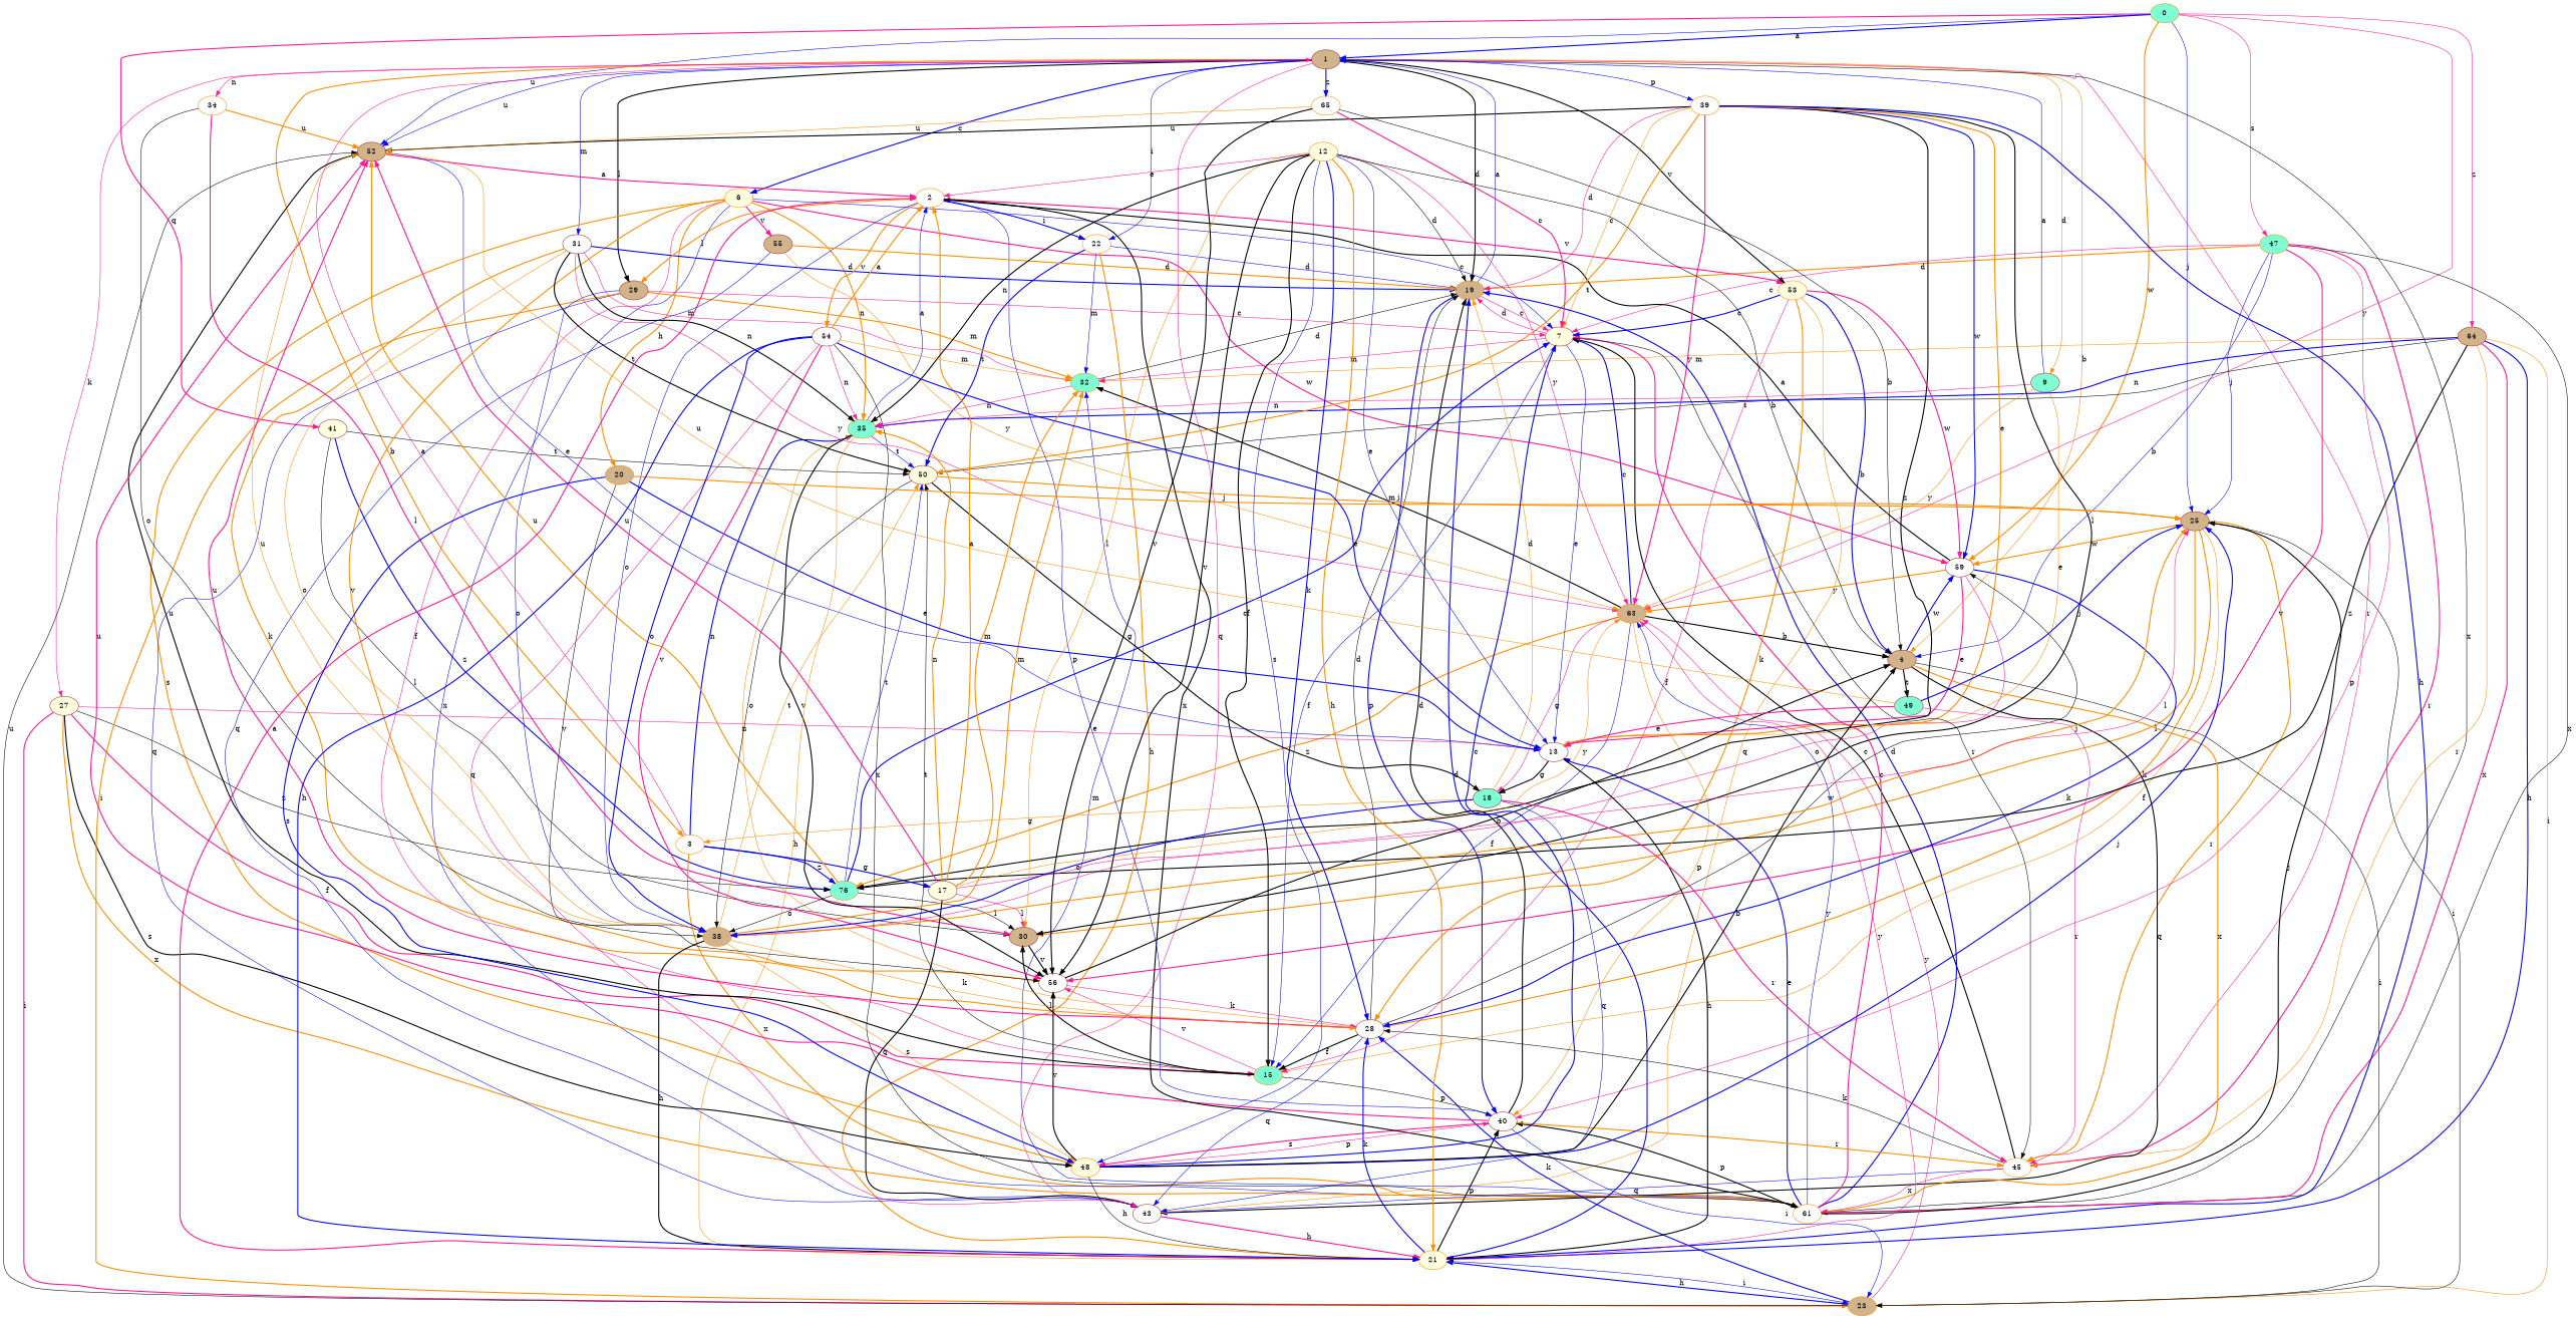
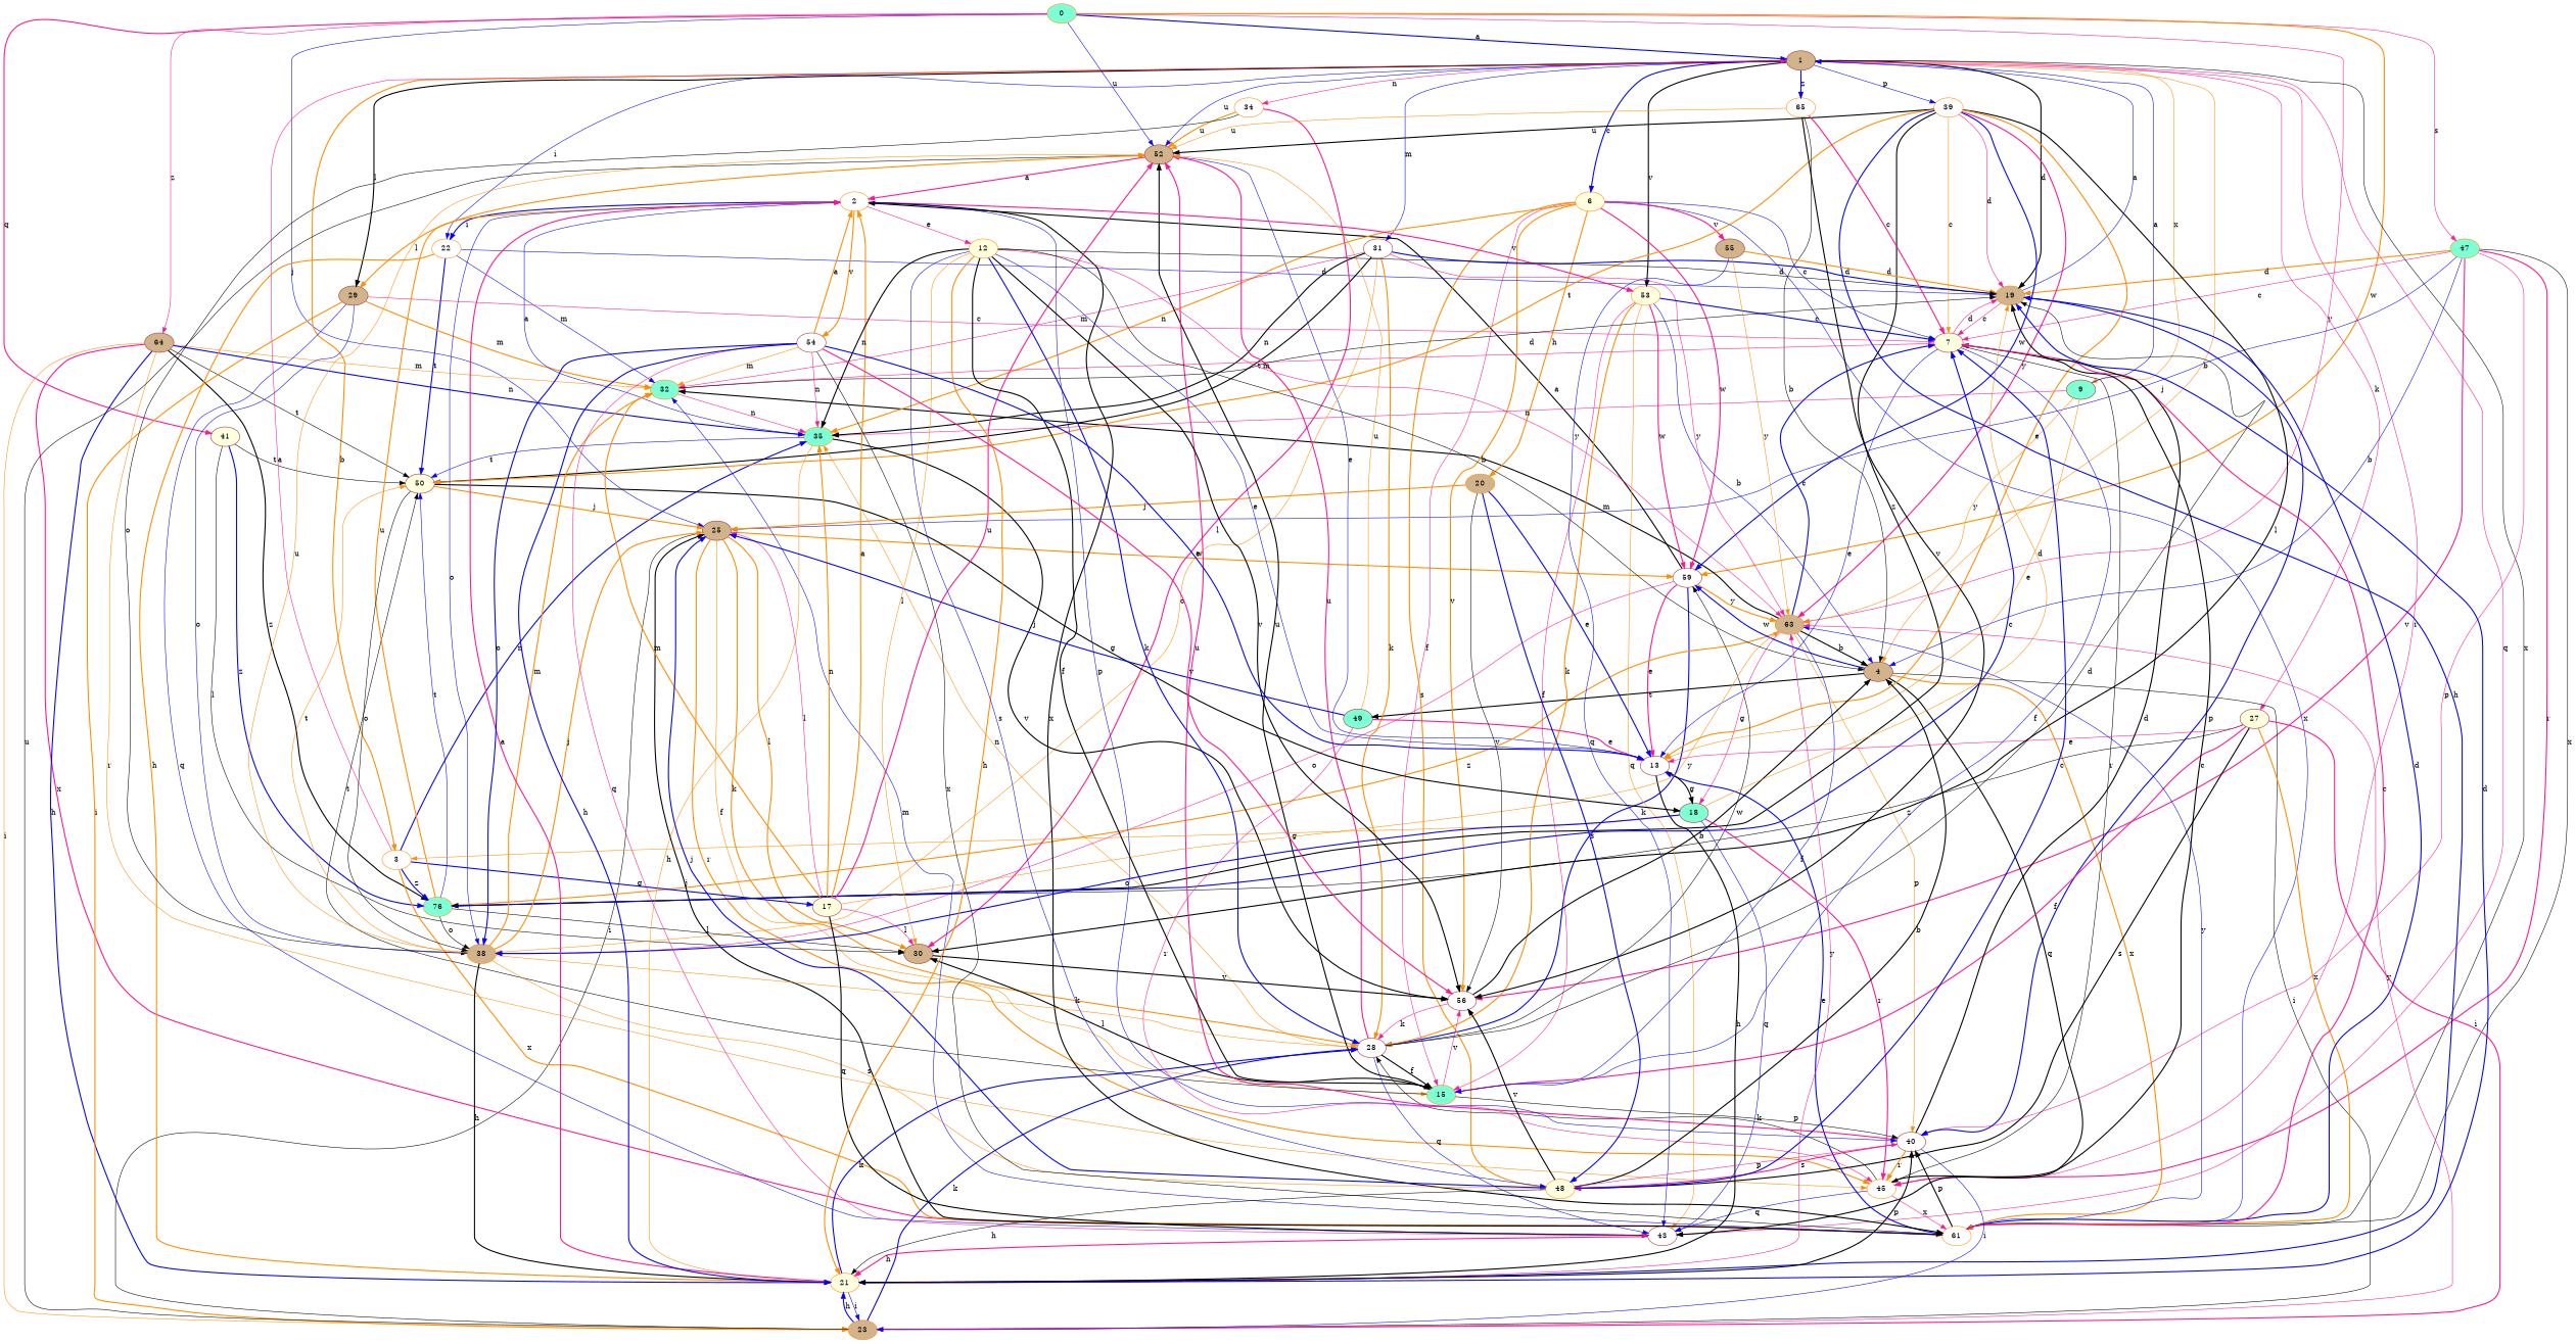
  strict digraph {
    node [color=darkorange fillcolor=white style=filled]
    edge [color=blue style=bold]
    0 [fillcolor=aquamarine]
    1 [color=brown fillcolor=tan]
    25 [color=brown fillcolor=tan]
    41 [color=brown fillcolor=lightyellow]
    47 [fillcolor=aquamarine]
    52 [color=brown fillcolor=tan]
    59 [color=brown]
    63 [fillcolor=tan]
    64 [color=brown fillcolor=tan]
    3
    4 [color=brown fillcolor=tan]
    6 [fillcolor=lightyellow]
    9 [color=brown fillcolor=aquamarine]
    n14 [fillcolor=tan label=19]
    22
    27 [color=brown fillcolor=lightyellow]
    29 [color=brown fillcolor=tan]
    31 [color=brown]
    34
    39
    43 [color=brown]
    45
    53 [fillcolor=lightyellow]
    61
    65
    23 [fillcolor=tan]
    15 [fillcolor=aquamarine]
    28 [color=brown]
    30 [color=brown fillcolor=tan]
    n30 [fillcolor=aquamarine label=76]
    50 [color=brown fillcolor=lightyellow]
    40 [color=brown]
    7 [color=brown fillcolor=lightyellow]
    56 [color=brown]
    2
    13 [color=brown]
    38 [fillcolor=tan]
    18 [color=brown fillcolor=aquamarine]
    32 [fillcolor=aquamarine]
    35 [fillcolor=aquamarine]
    21 [fillcolor=lightyellow]
    17 [color=brown fillcolor=lightyellow]
    49 [color=brown fillcolor=aquamarine]
    20 [fillcolor=tan]
    48 [fillcolor=lightyellow]
    55 [color=brown fillcolor=tan]
    12 [fillcolor=lightyellow]
    54 [color=brown]
    0 -> 1 [label=a]
    0 -> 25 [label=j style=solid]
    0 -> 41 [color=deeppink label=q]
    0 -> 47 [color=deeppink label=s style=solid]
    0 -> 52 [label=u style=solid]
    0 -> 59 [color=darkorange label=w]
    0 -> 63 [color=deeppink label=y style=solid]
    0 -> 64 [color=deeppink label=z style=solid]
    1 -> 52 [label=u style=solid]
    1 -> 3 [color=darkorange label=b]
    1 -> 4 [color=darkorange label=b style=solid]
    1 -> 6 [label=c]
-   1 -> 9 [color=darkorange label=d style=solid]
+   1 -> 9 [color=darkorange label=x style=solid]
    1 -> n14 [color=black label=d]
    1 -> 22 [label=i style=solid]
    1 -> 27 [color=deeppink label=k style=solid]
    1 -> 29 [color=black label=l]
    1 -> 31 [label=m style=solid]
    1 -> 34 [color=deeppink label=n style=solid]
    1 -> 39 [label=p style=solid]
    1 -> 43 [color=deeppink label=q style=solid]
    1 -> 45 [color=deeppink label=r style=solid]
    1 -> 53 [color=black label=v]
    1 -> 61 [color=black label=x style=solid]
    1 -> 65 [label=z]
    25 -> 59 [color=darkorange label=w]
    25 -> 45 [color=darkorange label=r]
    25 -> 23 [color=black label=i style=solid]
    25 -> 15 [color=darkorange label=f style=solid]
    25 -> 28 [color=darkorange label=k]
    25 -> 30 [color=darkorange label=l]
    41 -> 30 [color=black label=l style=solid]
    41 -> n30 [label=z]
    41 -> 50 [color=black label=t style=solid]
    47 -> 25 [label=j style=solid]
    47 -> 4 [label=b style=solid]
    47 -> n14 [color=darkorange label=d]
    47 -> 45 [color=deeppink label=r]
    47 -> 61 [color=black label=x style=solid]
    47 -> 40 [color=deeppink label=p style=solid]
    47 -> 7 [color=deeppink label=c style=solid]
    47 -> 56 [color=deeppink label=v]
    52 -> 2 [color=deeppink label=a]
    52 -> 13 [label=e style=solid]
    59 -> 63 [color=darkorange label=y]
    59 -> 28 [label=k]
    59 -> 2 [color=black label=a]
    59 -> 13 [color=deeppink label=e]
    59 -> 38 [color=deeppink label=o style=solid]
    63 -> 4 [color=black label=b]
    63 -> 15 [label=f style=solid]
    63 -> n30 [color=darkorange label=z]
    63 -> 40 [color=darkorange label=p style=solid]
    63 -> 7 [label=c]
    63 -> 18 [color=deeppink label=g style=solid]
    63 -> 32 [color=black label=m]
    64 -> 45 [color=darkorange label=r style=solid]
    64 -> 61 [color=deeppink label=x]
    64 -> 23 [color=darkorange label=i style=solid]
    64 -> n30 [color=black label=z]
    64 -> 50 [color=black label=t style=solid]
    64 -> 32 [color=darkorange label=m style=solid]
    64 -> 35 [label=n]
    64 -> 21 [label=h]
    3 -> 1 [color=deeppink label=a style=solid]
    3 -> 61 [color=darkorange label=x]
    3 -> n30 [label=z]
    3 -> 35 [label=n]
    3 -> 17 [label=g]
    4 -> 59 [label=w]
    4 -> 43 [color=black label=q]
    4 -> 61 [color=darkorange label=x]
    4 -> 23 [color=black label=i style=solid]
    4 -> 49 [color=black label=t]
    6 -> 59 [color=deeppink label=w]
    6 -> 61 [label=x style=solid]
    6 -> 15 [color=deeppink label=f style=solid]
    6 -> 7 [label=c style=solid]
    6 -> 56 [color=darkorange label=v]
    6 -> 35 [color=darkorange label=n]
    6 -> 20 [color=darkorange label=h]
    6 -> 48 [color=darkorange label=s]
    6 -> 55 [color=deeppink label=v]
    9 -> 1 [label=a style=solid]
    9 -> 63 [color=darkorange label=y style=solid]
    9 -> 13 [color=darkorange label=e style=solid]
    9 -> 35 [color=deeppink label=n style=solid]
    n14 -> 1 [label=a style=solid]
    n14 -> 40 [label=p]
    n14 -> 7 [color=deeppink label=c style=solid]
    22 -> n14 [label=d style=solid]
    22 -> 50 [label=t]
    22 -> 32 [label=m style=solid]
    22 -> 21 [color=darkorange label=h]
    27 -> 61 [color=darkorange label=x]
    27 -> 23 [color=deeppink label=i]
    27 -> 15 [color=deeppink label=f]
    27 -> n30 [color=black label=z style=solid]
    27 -> 13 [color=deeppink label=e style=solid]
    27 -> 48 [color=black label=s]
    29 -> 43 [label=q style=solid]
    29 -> 23 [color=darkorange label=i]
    29 -> 7 [color=deeppink label=c style=solid]
    29 -> 38 [label=o style=solid]
    29 -> 32 [color=darkorange label=m]
    31 -> 63 [color=deeppink label=y style=solid]
    31 -> n14 [label=d]
    31 -> 28 [color=darkorange label=k]
    31 -> 50 [color=black label=t]
    31 -> 38 [color=darkorange label=o style=solid]
    31 -> 32 [color=deeppink label=m style=solid]
    31 -> 35 [color=black label=n]
    34 -> 52 [color=darkorange label=u]
    34 -> 30 [color=deeppink label=l]
    34 -> 38 [color=black label=o style=solid]
    39 -> 52 [color=black label=u]
    39 -> 59 [label=w]
    39 -> 63 [color=deeppink label=y]
    39 -> n14 [color=deeppink label=d style=solid]
    39 -> 30 [color=black label=l]
    39 -> n30 [color=black label=z]
    39 -> 50 [color=darkorange label=t]
    39 -> 7 [color=darkorange label=c style=solid]
    39 -> 13 [color=darkorange label=e]
    39 -> 21 [label=h]
    43 -> 21 [color=deeppink label=h]
    45 -> 43 [label=q style=solid]
    45 -> 61 [color=deeppink label=x style=solid]
    45 -> 28 [color=black label=k style=solid]
    45 -> 7 [color=black label=c]
    53 -> 59 [color=deeppink label=w]
-   53 -> 4 [label=b]
+   53 -> 4 [label=b style=solid]
    53 -> 43 [color=darkorange label=q style=solid]
    53 -> 15 [color=deeppink label=f style=solid]
    53 -> 28 [color=darkorange label=k]
    53 -> 7 [label=c]
    61 -> 25 [color=black label=j]
    61 -> 63 [label=y style=solid]
    61 -> n14 [label=d]
    61 -> 40 [color=black label=p]
    61 -> 7 [color=deeppink label=c]
    61 -> 13 [label=e]
    61 -> 32 [label=m style=solid]
    65 -> 52 [color=darkorange label=u style=solid]
    65 -> 4 [color=black label=b style=solid]
    65 -> 7 [color=deeppink label=c]
    65 -> 56 [color=black label=v]
    23 -> 52 [color=black label=u style=solid]
    23 -> 63 [color=deeppink label=y style=solid]
    23 -> 28 [label=k]
    23 -> 21 [label=h]
    15 -> 52 [color=black label=u]
    15 -> 30 [color=black label=l]
    15 -> 50 [color=black label=t style=solid]
    15 -> 40 [color=black label=p style=solid]
    15 -> 56 [color=deeppink label=v style=solid]
    28 -> 52 [color=deeppink label=u]
    28 -> 59 [color=black label=w style=solid]
    28 -> n14 [color=black label=d style=solid]
    28 -> 43 [label=q style=solid]
    28 -> 15 [color=black label=f]
    28 -> 35 [color=darkorange label=n style=solid]
    30 -> 56 [color=black label=v]
    n30 -> 52 [color=darkorange label=u]
    n30 -> 30 [color=black label=l style=solid]
    n30 -> 50 [label=t style=solid]
    n30 -> 7 [label=c]
    n30 -> 38 [color=black label=o style=solid]
    50 -> 25 [color=darkorange label=j]
    50 -> 38 [color=black label=o style=solid]
    50 -> 18 [color=black label=g]
    40 -> 52 [color=deeppink label=u]
    40 -> n14 [color=black label=d]
    40 -> 45 [color=darkorange label=r]
    40 -> 23 [label=i style=solid]
    40 -> 48 [color=deeppink label=s]
    7 -> n14 [color=deeppink label=d style=solid]
    7 -> 45 [color=black label=r style=solid]
    7 -> 15 [label=f style=solid]
    7 -> 13 [label=e style=solid]
    7 -> 32 [color=deeppink label=m style=solid]
    56 -> 4 [color=black label=b]
    56 -> 28 [color=deeppink label=k style=solid]
    2 -> 22 [label=i]
    2 -> 29 [color=darkorange label=l]
    2 -> 53 [color=deeppink label=v]
    2 -> 61 [color=black label=x]
    2 -> 40 [label=p style=solid]
    2 -> 38 [label=o style=solid]
-   12 -> 2 [color=deeppink label=e style=solid]
+   2 -> 12 [color=deeppink label=e style=solid]
    2 -> 54 [color=darkorange label=v]
    13 -> 18 [color=black label=g]
    13 -> 21 [color=black label=h]
    38 -> 25 [color=darkorange label=j]
    38 -> 52 [color=darkorange label=u style=solid]
    38 -> 28 [color=darkorange label=k style=solid]
    38 -> 50 [color=darkorange label=t style=solid]
    38 -> 32 [color=darkorange label=m]
    38 -> 21 [color=black label=h]
    38 -> 48 [color=darkorange label=s style=solid]
    18 -> 3 [color=darkorange label=g style=solid]
    18 -> n14 [color=darkorange label=d style=solid]
    18 -> 43 [label=q style=solid]
    18 -> 45 [color=deeppink label=r]
    18 -> 38 [label=o]
    32 -> n14 [color=black label=d style=solid]
    32 -> 35 [color=deeppink label=n style=solid]
    35 -> 50 [label=t style=solid]
    35 -> 56 [color=black label=v]
    35 -> 2 [label=a style=solid]
    35 -> 21 [color=darkorange label=h style=solid]
    21 -> 63 [color=deeppink label=y style=solid]
    21 -> n14 [label=d]
    21 -> 23 [label=i style=solid]
    21 -> 28 [label=k]
    21 -> 40 [color=black label=p]
    21 -> 2 [color=deeppink label=a]
    17 -> 25 [color=deeppink label=l style=solid]
    17 -> 52 [color=deeppink label=u]
    17 -> 63 [color=darkorange label=y style=solid]
    17 -> 43 [color=black label=q]
    17 -> 30 [color=deeppink label=l style=solid]
    17 -> 2 [color=darkorange label=a]
    17 -> 32 [color=darkorange label=m]
    17 -> 35 [color=darkorange label=n]
    49 -> 25 [label=j]
    49 -> 52 [color=darkorange label=u style=solid]
    49 -> 45 [color=deeppink label=r style=solid]
    49 -> 13 [color=deeppink label=e]
    20 -> 25 [color=darkorange label=j]
    20 -> 56 [color=black label=v style=solid]
    20 -> 13 [label=e]
    20 -> 48 [label=s]
    48 -> 25 [label=j]
    48 -> 4 [color=black label=b]
    48 -> 40 [color=deeppink label=p style=solid]
    48 -> 7 [label=c]
    48 -> 56 [color=black label=v]
    48 -> 21 [color=black label=h style=solid]
    55 -> 63 [color=darkorange label=y style=solid]
    55 -> n14 [color=darkorange label=d]
    55 -> 43 [label=q style=solid]
    12 -> 63 [color=deeppink label=y style=solid]
    12 -> 4 [color=black label=b style=solid]
    12 -> n14 [color=black label=d style=solid]
    12 -> 15 [color=black label=f]
    12 -> 28 [label=k]
    12 -> 30 [color=darkorange label=l style=solid]
    12 -> 56 [color=black label=v]
    12 -> 13 [label=e style=solid]
    12 -> 35 [color=black label=n]
    12 -> 21 [color=darkorange label=h]
    12 -> 48 [label=s style=solid]
    54 -> 43 [color=deeppink label=q style=solid]
    54 -> 61 [color=black label=x style=solid]
    54 -> 56 [color=deeppink label=v]
    54 -> 2 [color=darkorange label=a]
    54 -> 13 [label=e]
    54 -> 38 [label=o]
    54 -> 32 [color=darkorange label=m style=solid]
    54 -> 35 [color=deeppink label=n style=solid]
    54 -> 21 [label=h]
  }
